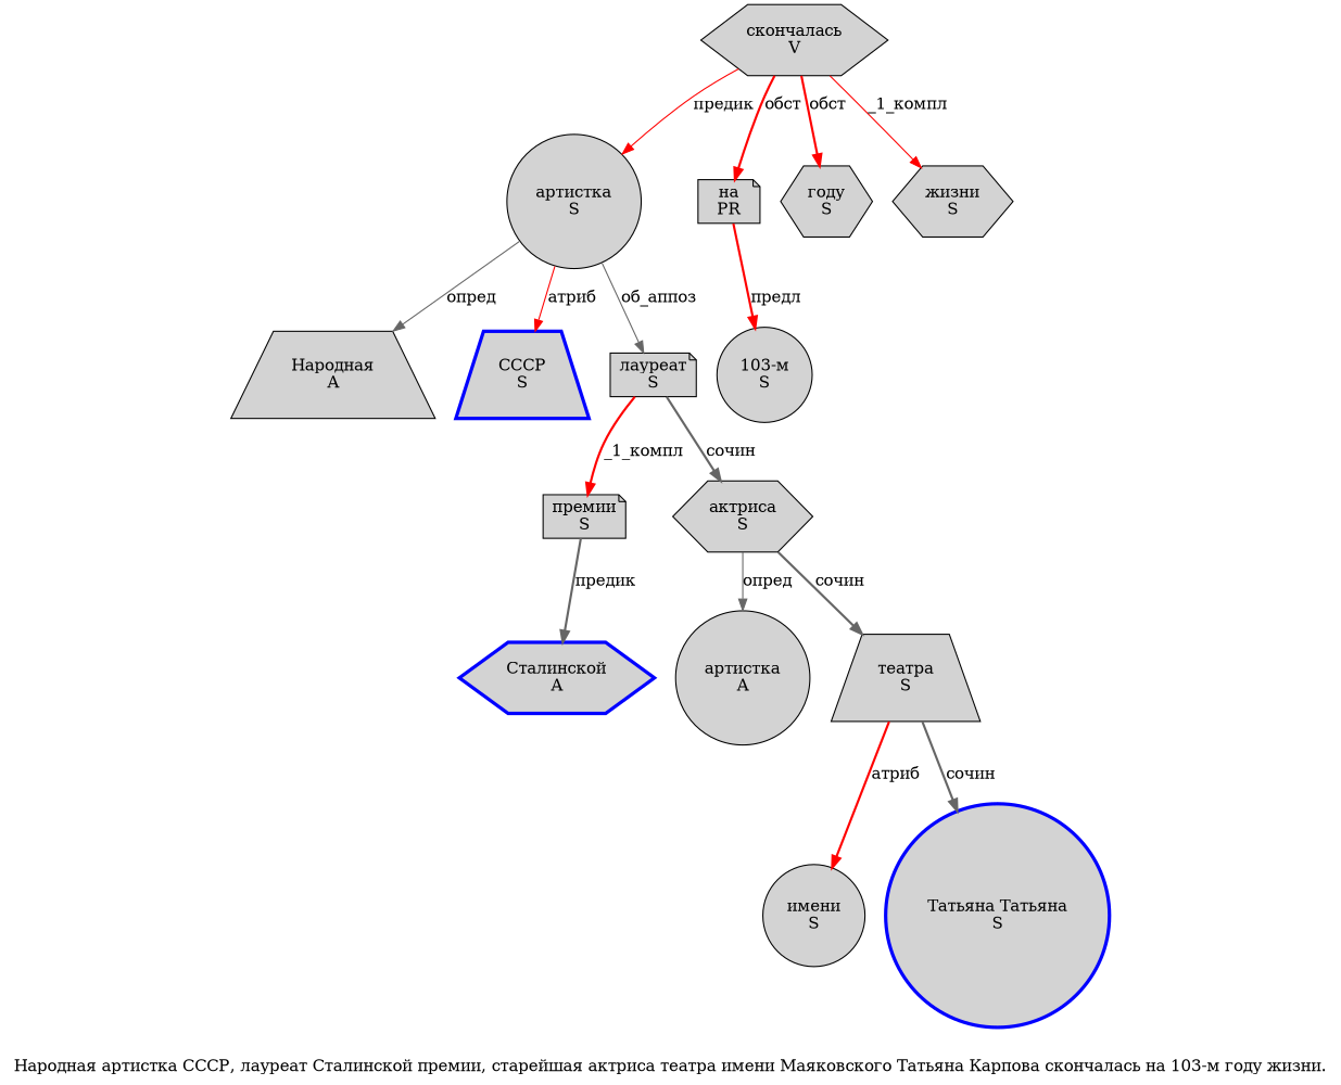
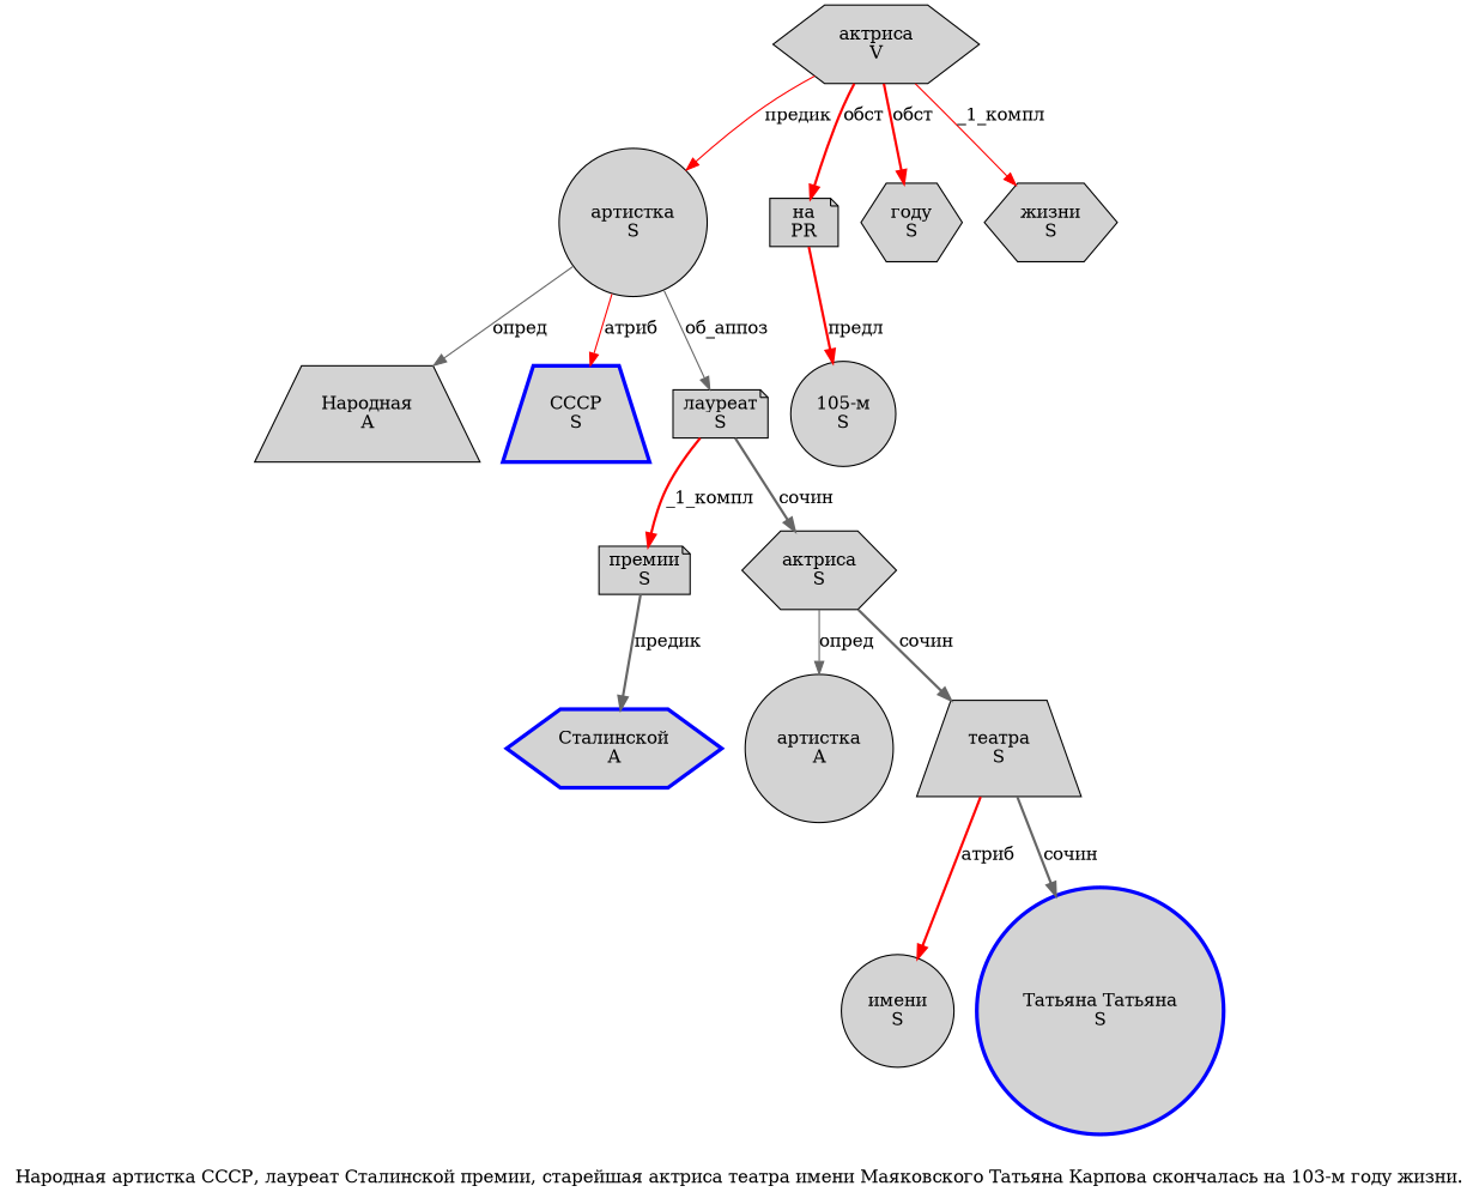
  digraph {
    label="Народная артистка СССР, лауреат Сталинской премии, старейшая актриса театра имени Маяковского Татьяна Карпова скончалась на 103-м году жизни."
    node [fillcolor=lightgray penwidth=1 shape=circle style=filled]
    edge [color=red style=bold]
    n1 [label="Народная\nA" shape=trapezium]
    n2 [label="артистка\nS"]
    n3 [color=blue label="СССР\nS" penwidth=3 shape=trapezium]
    n4 [label="лауреат\nS" shape=note]
    n5 [label="премии\nS" shape=note]
    n6 [label="актриса\nS" shape=hexagon]
    n7 [color=blue label="Сталинской\nA" penwidth=3 shape=hexagon]
    n8 [label="артистка\nA"]
    n9 [label="театра\nS" shape=trapezium]
    n10 [label="имени\nS"]
    n11 [color=blue label="Татьяна Татьяна\nS" penwidth=3]
-   n12 [label="скончалась\nV" shape=hexagon]
+   n12 [label="актриса\nV" shape=hexagon]
    n13 [label="на\nPR" shape=note]
    n14 [label="году\nS" shape=hexagon]
    n15 [label="жизни\nS" shape=hexagon]
-   n16 [label="103-м\nS"]
+   n16 [label="105-м\nS"]
    n2 -> n1 [color=gray40 label="опред" style=solid]
    n2 -> n3 [label="атриб" style=solid]
    n2 -> n4 [color=gray40 label="об_аппоз" style=solid]
    n4 -> n5 [label="_1_компл"]
    n4 -> n6 [color=gray40 label="сочин"]
    n5 -> n7 [color=gray40 label="предик"]
    n6 -> n8 [color=gray40 label="опред" style=solid]
    n6 -> n9 [color=gray40 label="сочин"]
    n9 -> n10 [label="атриб"]
    n9 -> n11 [color=gray40 label="сочин"]
    n12 -> n2 [label="предик" style=solid]
    n12 -> n13 [label="обст"]
    n12 -> n14 [label="обст"]
    n12 -> n15 [label="_1_компл" style=solid]
    n13 -> n16 [label="предл"]
  }
